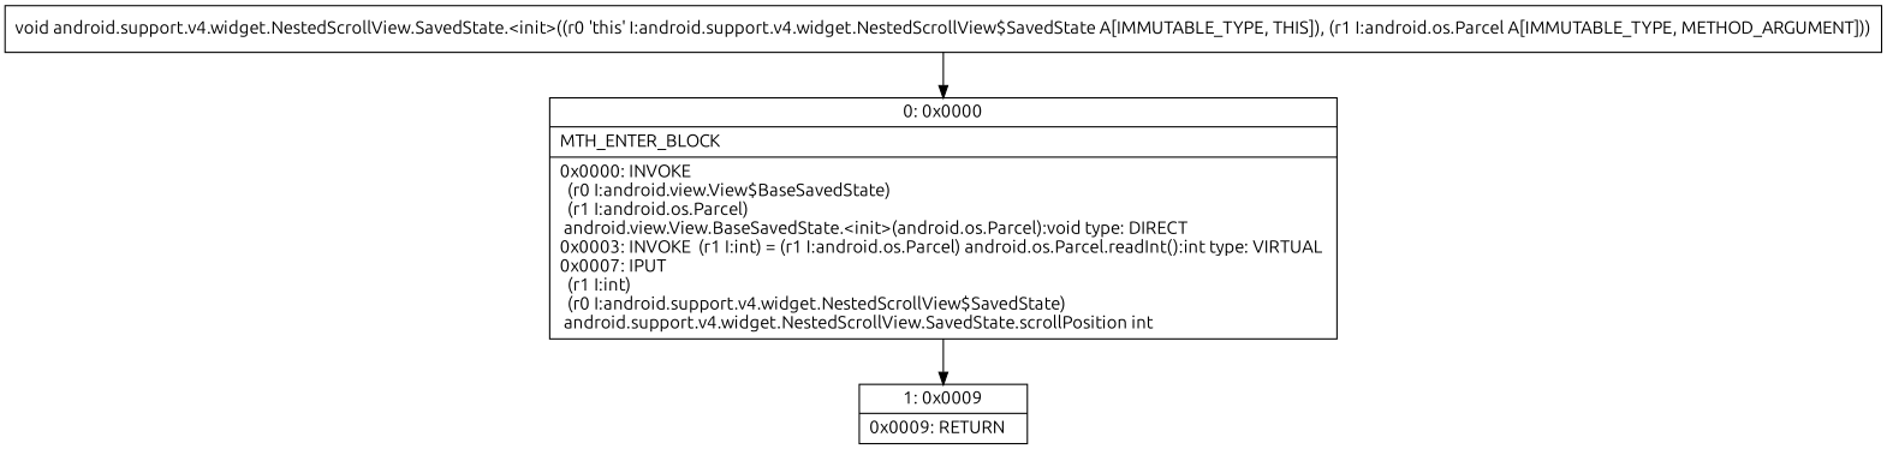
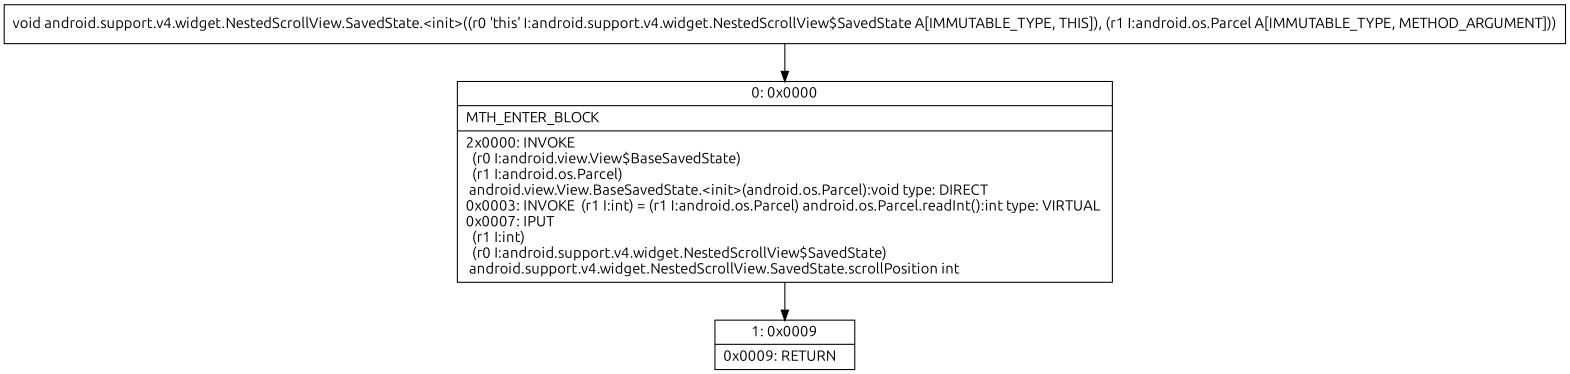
  digraph {
    fontname=Ubuntu
    node [shape=record fontname=Ubuntu]
    edge [fontname=Ubuntu]
-   n1 [label="{0\:\ 0x0000|MTH_ENTER_BLOCK\l|0x0000: INVOKE  \l  (r0 I:android.view.View$BaseSavedState)\l  (r1 I:android.os.Parcel)\l android.view.View.BaseSavedState.\<init\>(android.os.Parcel):void type: DIRECT \l0x0003: INVOKE  (r1 I:int) = (r1 I:android.os.Parcel) android.os.Parcel.readInt():int type: VIRTUAL \l0x0007: IPUT  \l  (r1 I:int)\l  (r0 I:android.support.v4.widget.NestedScrollView$SavedState)\l android.support.v4.widget.NestedScrollView.SavedState.scrollPosition int \l}"]
+   n1 [label="{0\:\ 0x0000|MTH_ENTER_BLOCK\l|2x0000: INVOKE  \l  (r0 I:android.view.View$BaseSavedState)\l  (r1 I:android.os.Parcel)\l android.view.View.BaseSavedState.\<init\>(android.os.Parcel):void type: DIRECT \l0x0003: INVOKE  (r1 I:int) = (r1 I:android.os.Parcel) android.os.Parcel.readInt():int type: VIRTUAL \l0x0007: IPUT  \l  (r1 I:int)\l  (r0 I:android.support.v4.widget.NestedScrollView$SavedState)\l android.support.v4.widget.NestedScrollView.SavedState.scrollPosition int \l}"]
    n2 [label="{1\:\ 0x0009|0x0009: RETURN   \l}"]
    n3 [label="{void android.support.v4.widget.NestedScrollView.SavedState.\<init\>((r0 'this' I:android.support.v4.widget.NestedScrollView$SavedState A[IMMUTABLE_TYPE, THIS]), (r1 I:android.os.Parcel A[IMMUTABLE_TYPE, METHOD_ARGUMENT])) }"]
    n1 -> n2
    n3 -> n1
  }
